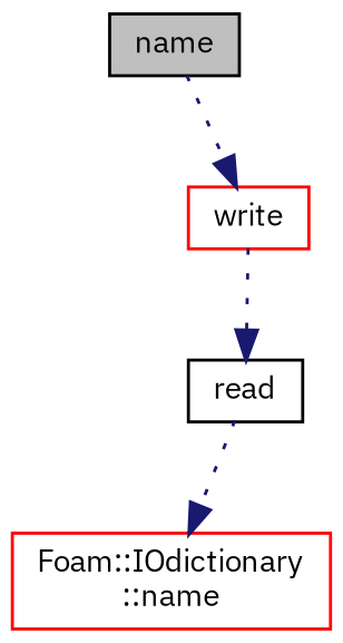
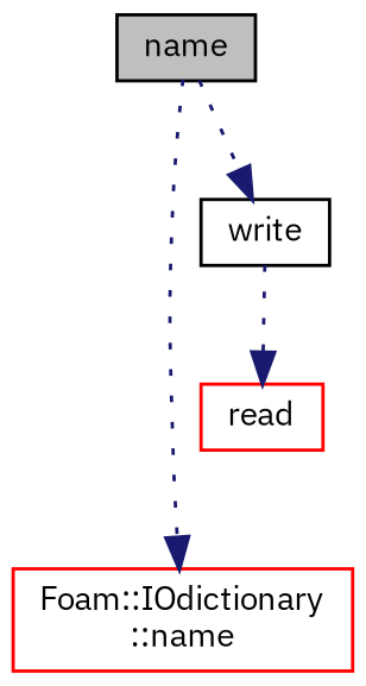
  digraph {
    fontname="IBM Plex Sans"
    rankdir=TB
    node [color=black fontname="IBM Plex Sans" fontsize=10 shape=record]
    edge [color=midnightblue fontname="IBM Plex Sans" fontsize=10 labelfontname=FreeSans labelfontsize=10 style=dotted]
    n1 [fillcolor=grey75 fontcolor=black height=0.2 label=name style=filled width=0.4]
    n2 [color=red height=0.2 label="Foam::IOdictionary\l::name" width=0.4]
-   n3 [color=red height=0.2 label=write width=0.4]
-   n4 [height=0.2 label=read width=0.4]
-   n4 -> n2
+   n3 [height=0.2 label=write width=0.4]
+   n4 [color=red height=0.2 label=read width=0.4]
+   n1 -> n2
    n1 -> n3
    n3 -> n4
  }
